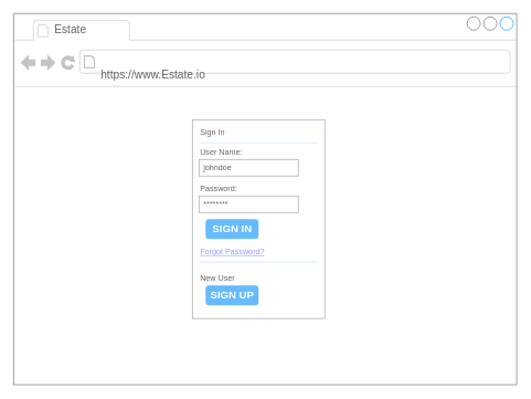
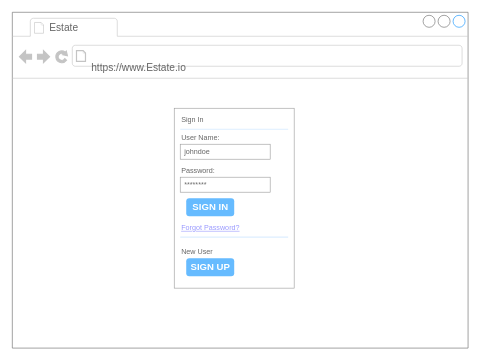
  <mxCell id="0" />
  <mxCell id="1" parent="0" />
  <mxCell id="2" value="" style="strokeWidth=1;shadow=0;dashed=0;align=center;html=1;shape=mxgraph.mockup.containers.browserWindow;rSize=0;strokeColor=#666666;strokeColor2=#008cff;strokeColor3=#c4c4c4;mainText=,;recursiveResize=0;" parent="1" vertex="1"><mxGeometry x="20" y="20" width="760" height="560" as="geometry" /></mxCell>
- <mxCell id="3" value="Estate" style="strokeWidth=1;shadow=0;dashed=0;align=center;html=1;shape=mxgraph.mockup.containers.anchor;fontSize=17;fontColor=#666666;align=left;whiteSpace=wrap;" parent="2" vertex="1"><mxGeometry x="60" y="12" width="110" height="26" as="geometry" /></mxCell>
+ <mxCell id="3" value="Estate" style="strokeWidth=1;shadow=0;dashed=0;align=center;html=1;shape=mxgraph.mockup.containers.anchor;fontSize=17;fontColor=#666666;align=left;whiteSpace=wrap;" parent="2" vertex="1"><mxGeometry x="60" y="12" width="140" height="30" as="geometry" /></mxCell>
  <mxCell id="4" value="https://www.Estate.io" style="strokeWidth=1;shadow=0;dashed=0;align=center;html=1;shape=mxgraph.mockup.containers.anchor;rSize=0;fontSize=17;fontColor=#666666;align=left;" parent="2" vertex="1"><mxGeometry x="130" y="80" width="250" height="26" as="geometry" /></mxCell>
  <mxCell id="5" value="" style="strokeWidth=1;shadow=0;dashed=0;align=center;html=1;shape=mxgraph.mockup.forms.rrect;rSize=0;strokeColor=#999999;fillColor=#ffffff;" parent="1" vertex="1"><mxGeometry x="290" y="180" width="200" height="300" as="geometry" /></mxCell>
  <mxCell id="6" value="Sign In" style="strokeWidth=1;shadow=0;dashed=0;align=center;html=1;shape=mxgraph.mockup.forms.anchor;fontSize=12;fontColor=#666666;align=left;resizeWidth=1;spacingLeft=0;" parent="5" vertex="1"><mxGeometry width="100" height="20" relative="1" as="geometry"><mxPoint x="10" y="10" as="offset" /></mxGeometry></mxCell>
  <mxCell id="7" value="" style="shape=line;strokeColor=#ddeeff;strokeWidth=2;html=1;resizeWidth=1;" parent="5" vertex="1"><mxGeometry width="180" height="10" relative="1" as="geometry"><mxPoint x="10" y="30" as="offset" /></mxGeometry></mxCell>
  <mxCell id="8" value="User Name:" style="strokeWidth=1;shadow=0;dashed=0;align=center;html=1;shape=mxgraph.mockup.forms.anchor;fontSize=12;fontColor=#666666;align=left;resizeWidth=1;spacingLeft=0;" parent="5" vertex="1"><mxGeometry width="100" height="20" relative="1" as="geometry"><mxPoint x="10" y="40" as="offset" /></mxGeometry></mxCell>
  <mxCell id="9" value="johndoe" style="strokeWidth=1;shadow=0;dashed=0;align=center;html=1;shape=mxgraph.mockup.forms.rrect;rSize=0;strokeColor=#999999;fontColor=#666666;align=left;spacingLeft=5;resizeWidth=1;" parent="5" vertex="1"><mxGeometry width="150" height="25" relative="1" as="geometry"><mxPoint x="10" y="60" as="offset" /></mxGeometry></mxCell>
  <mxCell id="10" value="Password:" style="strokeWidth=1;shadow=0;dashed=0;align=center;html=1;shape=mxgraph.mockup.forms.anchor;fontSize=12;fontColor=#666666;align=left;resizeWidth=1;spacingLeft=0;" parent="5" vertex="1"><mxGeometry width="100" height="20" relative="1" as="geometry"><mxPoint x="10" y="95" as="offset" /></mxGeometry></mxCell>
  <mxCell id="11" value="********" style="strokeWidth=1;shadow=0;dashed=0;align=center;html=1;shape=mxgraph.mockup.forms.rrect;rSize=0;strokeColor=#999999;fontColor=#666666;align=left;spacingLeft=5;resizeWidth=1;" parent="5" vertex="1"><mxGeometry width="150" height="25" relative="1" as="geometry"><mxPoint x="10" y="115" as="offset" /></mxGeometry></mxCell>
  <mxCell id="12" value="SIGN IN" style="strokeWidth=1;shadow=0;dashed=0;align=center;html=1;shape=mxgraph.mockup.forms.rrect;rSize=5;strokeColor=none;fontColor=#ffffff;fillColor=#66bbff;fontSize=16;fontStyle=1;" parent="5" vertex="1"><mxGeometry y="1" width="80" height="30" relative="1" as="geometry"><mxPoint x="20" y="-150" as="offset" /></mxGeometry></mxCell>
  <mxCell id="13" value="Forgot Password?" style="strokeWidth=1;shadow=0;dashed=0;align=center;html=1;shape=mxgraph.mockup.forms.anchor;fontSize=12;fontColor=#9999ff;align=left;spacingLeft=0;fontStyle=4;resizeWidth=1;" parent="5" vertex="1"><mxGeometry y="1" width="150" height="20" relative="1" as="geometry"><mxPoint x="10" y="-110" as="offset" /></mxGeometry></mxCell>
  <mxCell id="14" value="" style="shape=line;strokeColor=#ddeeff;strokeWidth=2;html=1;resizeWidth=1;" parent="5" vertex="1"><mxGeometry y="1" width="180" height="10" relative="1" as="geometry"><mxPoint x="10" y="-90" as="offset" /></mxGeometry></mxCell>
  <mxCell id="15" value="New User" style="strokeWidth=1;shadow=0;dashed=0;align=center;html=1;shape=mxgraph.mockup.forms.anchor;fontSize=12;fontColor=#666666;align=left;spacingLeft=0;resizeWidth=1;" parent="5" vertex="1"><mxGeometry y="1" width="150" height="20" relative="1" as="geometry"><mxPoint x="10" y="-70" as="offset" /></mxGeometry></mxCell>
  <mxCell id="16" value="SIGN UP" style="strokeWidth=1;shadow=0;dashed=0;align=center;html=1;shape=mxgraph.mockup.forms.rrect;rSize=5;strokeColor=none;fontColor=#ffffff;fillColor=#66bbff;fontSize=16;fontStyle=1;" parent="5" vertex="1"><mxGeometry y="1" width="80" height="30" relative="1" as="geometry"><mxPoint x="20" y="-50" as="offset" /></mxGeometry></mxCell>
